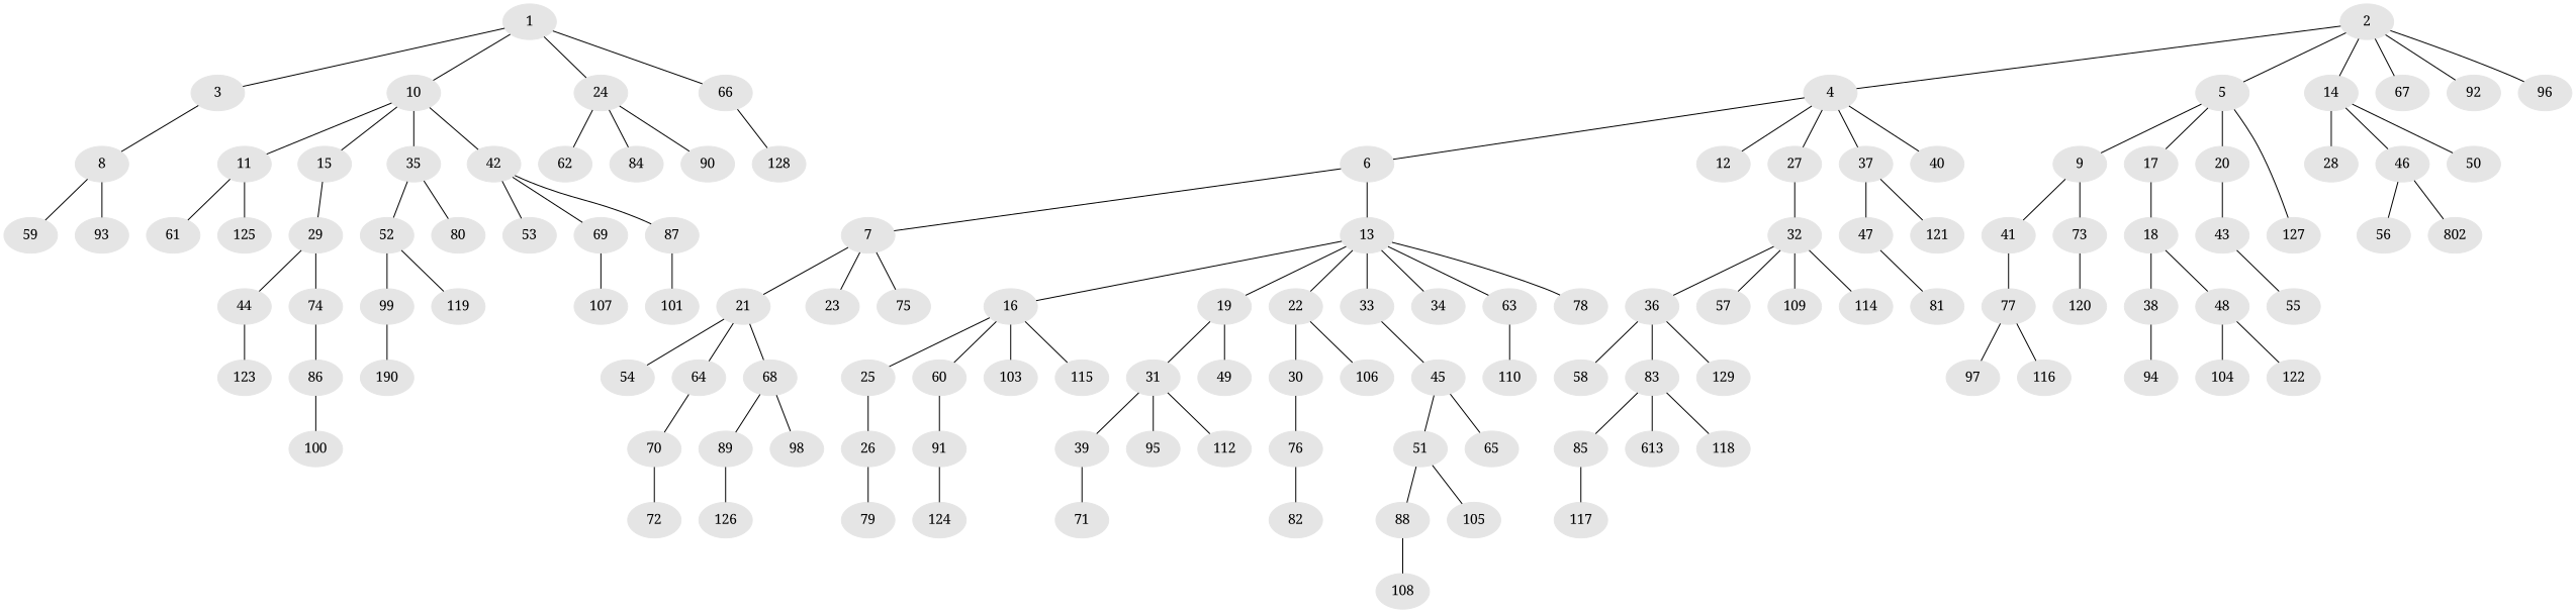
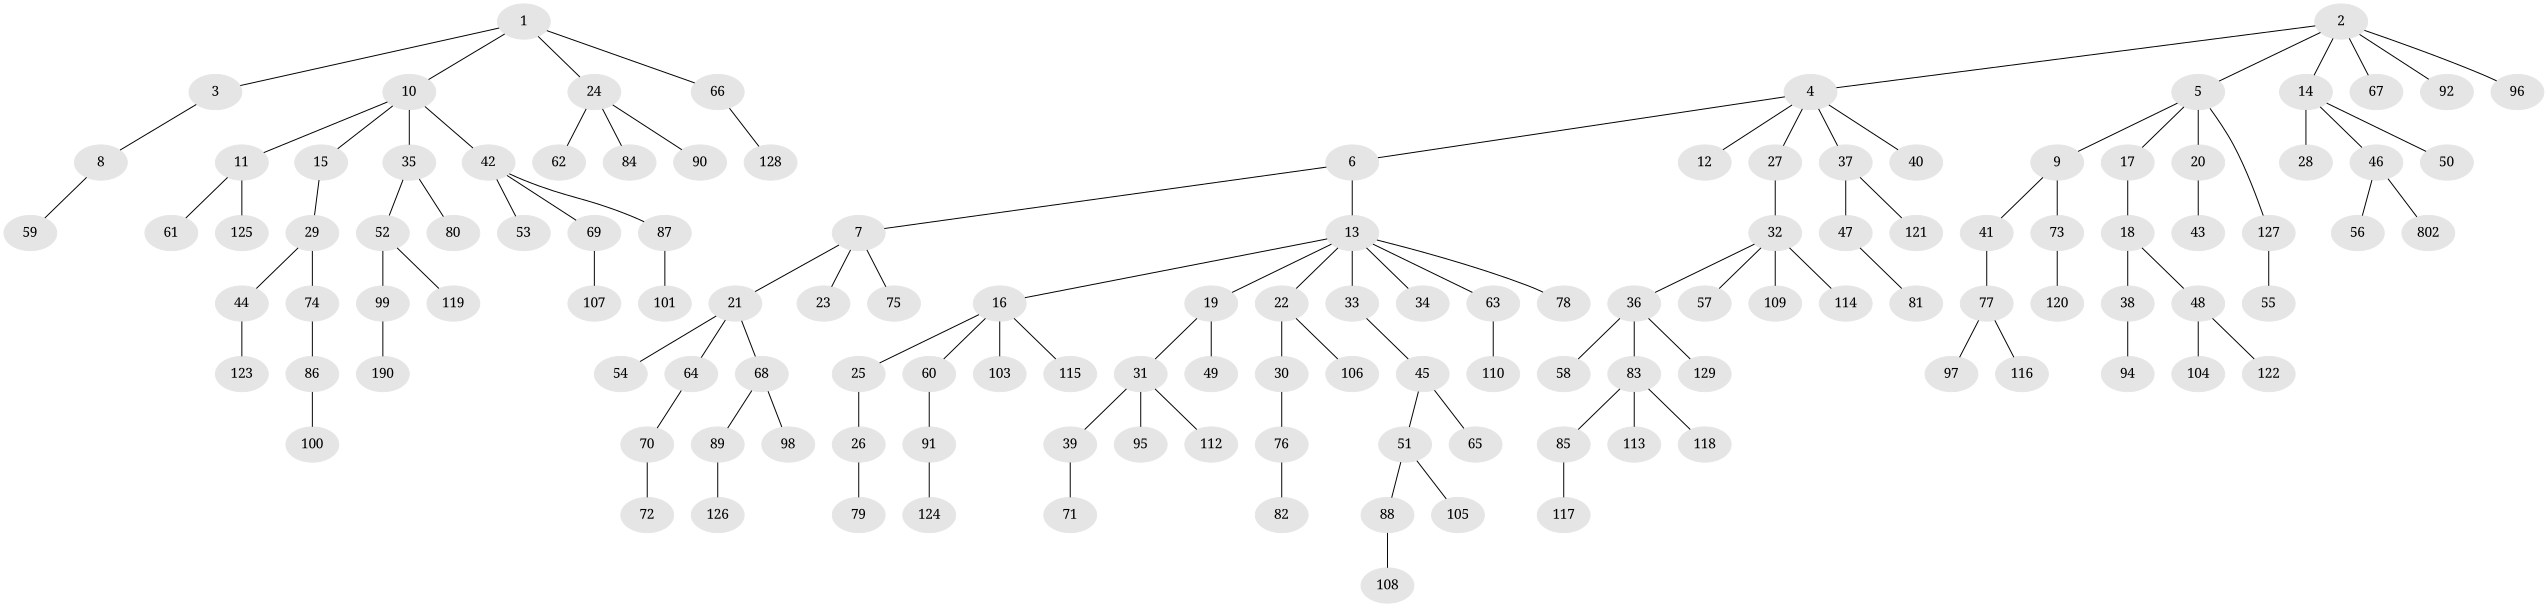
  graph {
    fontname="Noto Serif"
    node [color=gray90 fontname="Noto Serif" style=filled]
    edge [fontname="Noto Serif"]
    1
    3
    10
    24
    66
    2
    4
    5
    14
    67
    92
    96
    8
    11
    15
    35
    42
    62
    84
    90
    128
    6
    12
    27
    37
    40
    9
    17
    20
    127
    28
    46
    50
    59
-   93
    7
    13
    32
    47
    121
    41
    73
    18
    43
    21
    23
    75
    16
    19
    22
    33
    34
    63
    78
    54
    64
    68
    77
    120
    61
    125
    29
    52
    80
    53
    69
    87
    25
    60
    103
    115
    31
    49
    30
    106
    45
    110
    56
    n79 [label=802]
    44
    74
    26
    91
    38
    48
    94
    104
    122
    39
    95
    112
    55
    70
    89
    98
    76
    79
    36
    57
    109
    114
    123
    86
    82
    71
    58
    83
    129
    51
    65
    99
    119
    85
-   113 [label=613]
+   113
    118
    81
    97
    116
    107
    101
    88
    105
    108
    n124 [label=190]
    124
    72
    126
    100
    117
    1 -- 3
    1 -- 10
    1 -- 24
    1 -- 66
    3 -- 8
    10 -- 11
    10 -- 15
    10 -- 35
    10 -- 42
    24 -- 62
    24 -- 84
    24 -- 90
    66 -- 128
    2 -- 4
    2 -- 5
    2 -- 14
    2 -- 67
    2 -- 92
    2 -- 96
    4 -- 6
    4 -- 12
    4 -- 27
    4 -- 37
    4 -- 40
    5 -- 9
    5 -- 17
    5 -- 20
    5 -- 127
    14 -- 28
    14 -- 46
    14 -- 50
    8 -- 59
-   8 -- 93
    11 -- 61
    11 -- 125
    15 -- 29
    35 -- 52
    35 -- 80
    42 -- 53
    42 -- 69
    42 -- 87
    6 -- 7
    6 -- 13
    27 -- 32
    37 -- 47
    37 -- 121
    9 -- 41
    9 -- 73
    17 -- 18
    20 -- 43
    46 -- 56
    46 -- n79
    7 -- 21
    7 -- 23
    7 -- 75
    13 -- 16
    13 -- 19
    13 -- 22
    13 -- 33
    13 -- 34
    13 -- 63
    13 -- 78
    32 -- 36
    32 -- 57
    32 -- 109
    32 -- 114
    47 -- 81
    41 -- 77
    73 -- 120
    18 -- 38
    18 -- 48
-   43 -- 55
+   127 -- 55
    21 -- 54
    21 -- 64
    21 -- 68
    16 -- 25
    16 -- 60
    16 -- 103
    16 -- 115
    19 -- 31
    19 -- 49
    22 -- 30
    22 -- 106
    33 -- 45
    63 -- 110
    64 -- 70
    68 -- 89
    68 -- 98
    77 -- 97
    77 -- 116
    29 -- 44
    29 -- 74
    52 -- 99
    52 -- 119
    69 -- 107
    87 -- 101
    25 -- 26
    60 -- 91
    31 -- 39
    31 -- 95
    31 -- 112
    30 -- 76
    45 -- 51
    45 -- 65
    44 -- 123
    74 -- 86
    26 -- 79
    91 -- 124
    38 -- 94
    48 -- 104
    48 -- 122
    39 -- 71
    70 -- 72
    89 -- 126
    76 -- 82
    36 -- 58
    36 -- 83
    36 -- 129
    86 -- 100
    83 -- 85
    83 -- 113
    83 -- 118
    51 -- 88
    51 -- 105
    99 -- n124
    85 -- 117
    88 -- 108
  }
